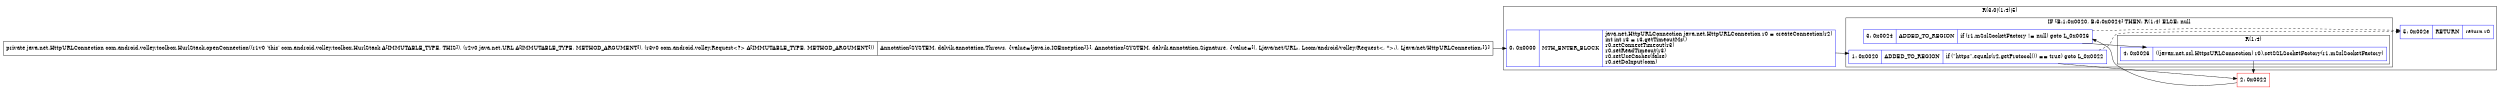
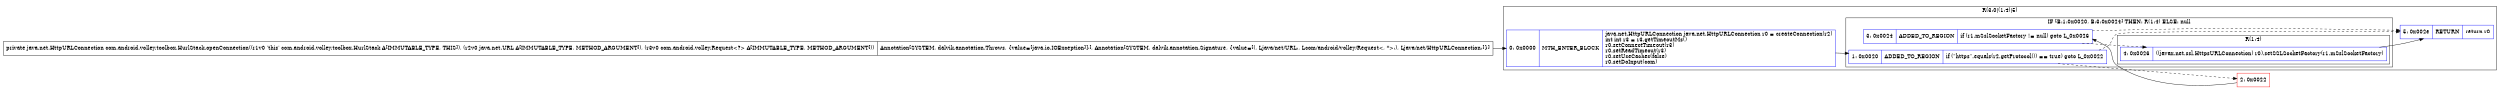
  digraph {
    rankdir=LR
    node [color=blue shape=record]
    n1 [label="{4\:\ 0x0026|((javax.net.ssl.HttpsURLConnection) r0).setSSLSocketFactory(r1.mSslSocketFactory)\l}"]
    n2 [label="{1\:\ 0x0020|ADDED_TO_REGION\l|if (\"https\".equals(r2.getProtocol()) == true) goto L_0x0022\l}"]
    n3 [label="{3\:\ 0x0024|ADDED_TO_REGION\l|if (r1.mSslSocketFactory != null) goto L_0x0026\l}"]
    n4 [label="{0\:\ 0x0000|MTH_ENTER_BLOCK\l|java.net.HttpURLConnection java.net.HttpURLConnection r0 = createConnection(r2)\lint int r3 = r3.getTimeoutMs()\lr0.setConnectTimeout(r3)\lr0.setReadTimeout(r3)\lr0.setUseCaches(false)\lr0.setDoInput(com)\l}"]
    n5 [label="{5\:\ 0x002e|RETURN\l|return r0\l}"]
    n6 [color=red label="{2\:\ 0x0022}"]
    n7 [label="{private java.net.HttpURLConnection com.android.volley.toolbox.HurlStack.openConnection((r1v0 'this' com.android.volley.toolbox.HurlStack A[IMMUTABLE_TYPE, THIS]), (r2v0 java.net.URL A[IMMUTABLE_TYPE, METHOD_ARGUMENT]), (r3v0 com.android.volley.Request\<?\> A[IMMUTABLE_TYPE, METHOD_ARGUMENT]))  | Annotation[SYSTEM, dalvik.annotation.Throws, \{value=[java.io.IOException]\}], Annotation[SYSTEM, dalvik.annotation.Signature, \{value=[(, Ljava\/net\/URL;, Lcom\/android\/volley\/Request\<, *\>;), Ljava\/net\/HttpURLConnection;]\}]\l}" color=""]
    subgraph cluster_1 {
      label="R(3:0|(1:4)|5)"
      n4
      n5
      subgraph cluster_2 {
        label="IF [B:1:0x0020, B:3:0x0024] THEN: R(1:4) ELSE: null"
        n2
        n3
        subgraph cluster_3 {
          label="R(1:4)"
          n1
        }
      }
    }
-   n1 -> n6
+   n1 -> n5
    n2 -> n5 [style=dashed]
-   n2 -> n6
-   n3 -> n1
+   n2 -> n6 [style=dashed]
+   n3 -> n1 [style=dashed]
    n3 -> n5 [style=dashed]
    n4 -> n2
    n6 -> n3
    n7 -> n4
  }
